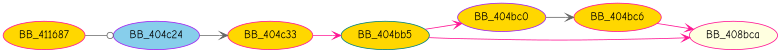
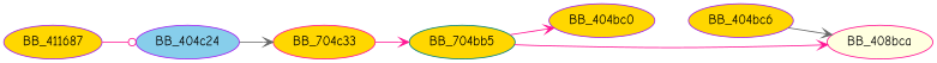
  digraph {
    fontname="Comic Neue"
    rankdir=LR
    node [color=purple fillcolor=gold fontname="Comic Neue" style=filled]
    edge [arrowhead=vee color=deeppink fontname="Comic Neue"]
-   BB_404bb5 [color=teal]
+   BB_404bb5 [color=teal label=BB_704bb5]
    BB_404bc0
    n3 [color=deeppink fillcolor=lightyellow label=BB_408bca]
-   BB_404bc6 [color=deeppink]
+   BB_404bc6
    BB_404c24 [fillcolor=skyblue]
-   BB_404c33 [color=deeppink]
-   BB_411687 [color=deeppink]
+   BB_404c33 [color=deeppink label=BB_704c33]
+   BB_411687
    BB_404bb5 -> BB_404bc0
    BB_404bb5 -> n3
-   BB_404bc0 -> BB_404bc6 [color=gray40]
-   BB_404bc6 -> n3
+   BB_404bc6 -> n3 [color=gray40]
    BB_404c24 -> BB_404c33 [color=gray40]
    BB_404c33 -> BB_404bb5
-   BB_411687 -> BB_404c24 [arrowhead=odot color=gray40]
+   BB_411687 -> BB_404c24 [arrowhead=odot]
  }
